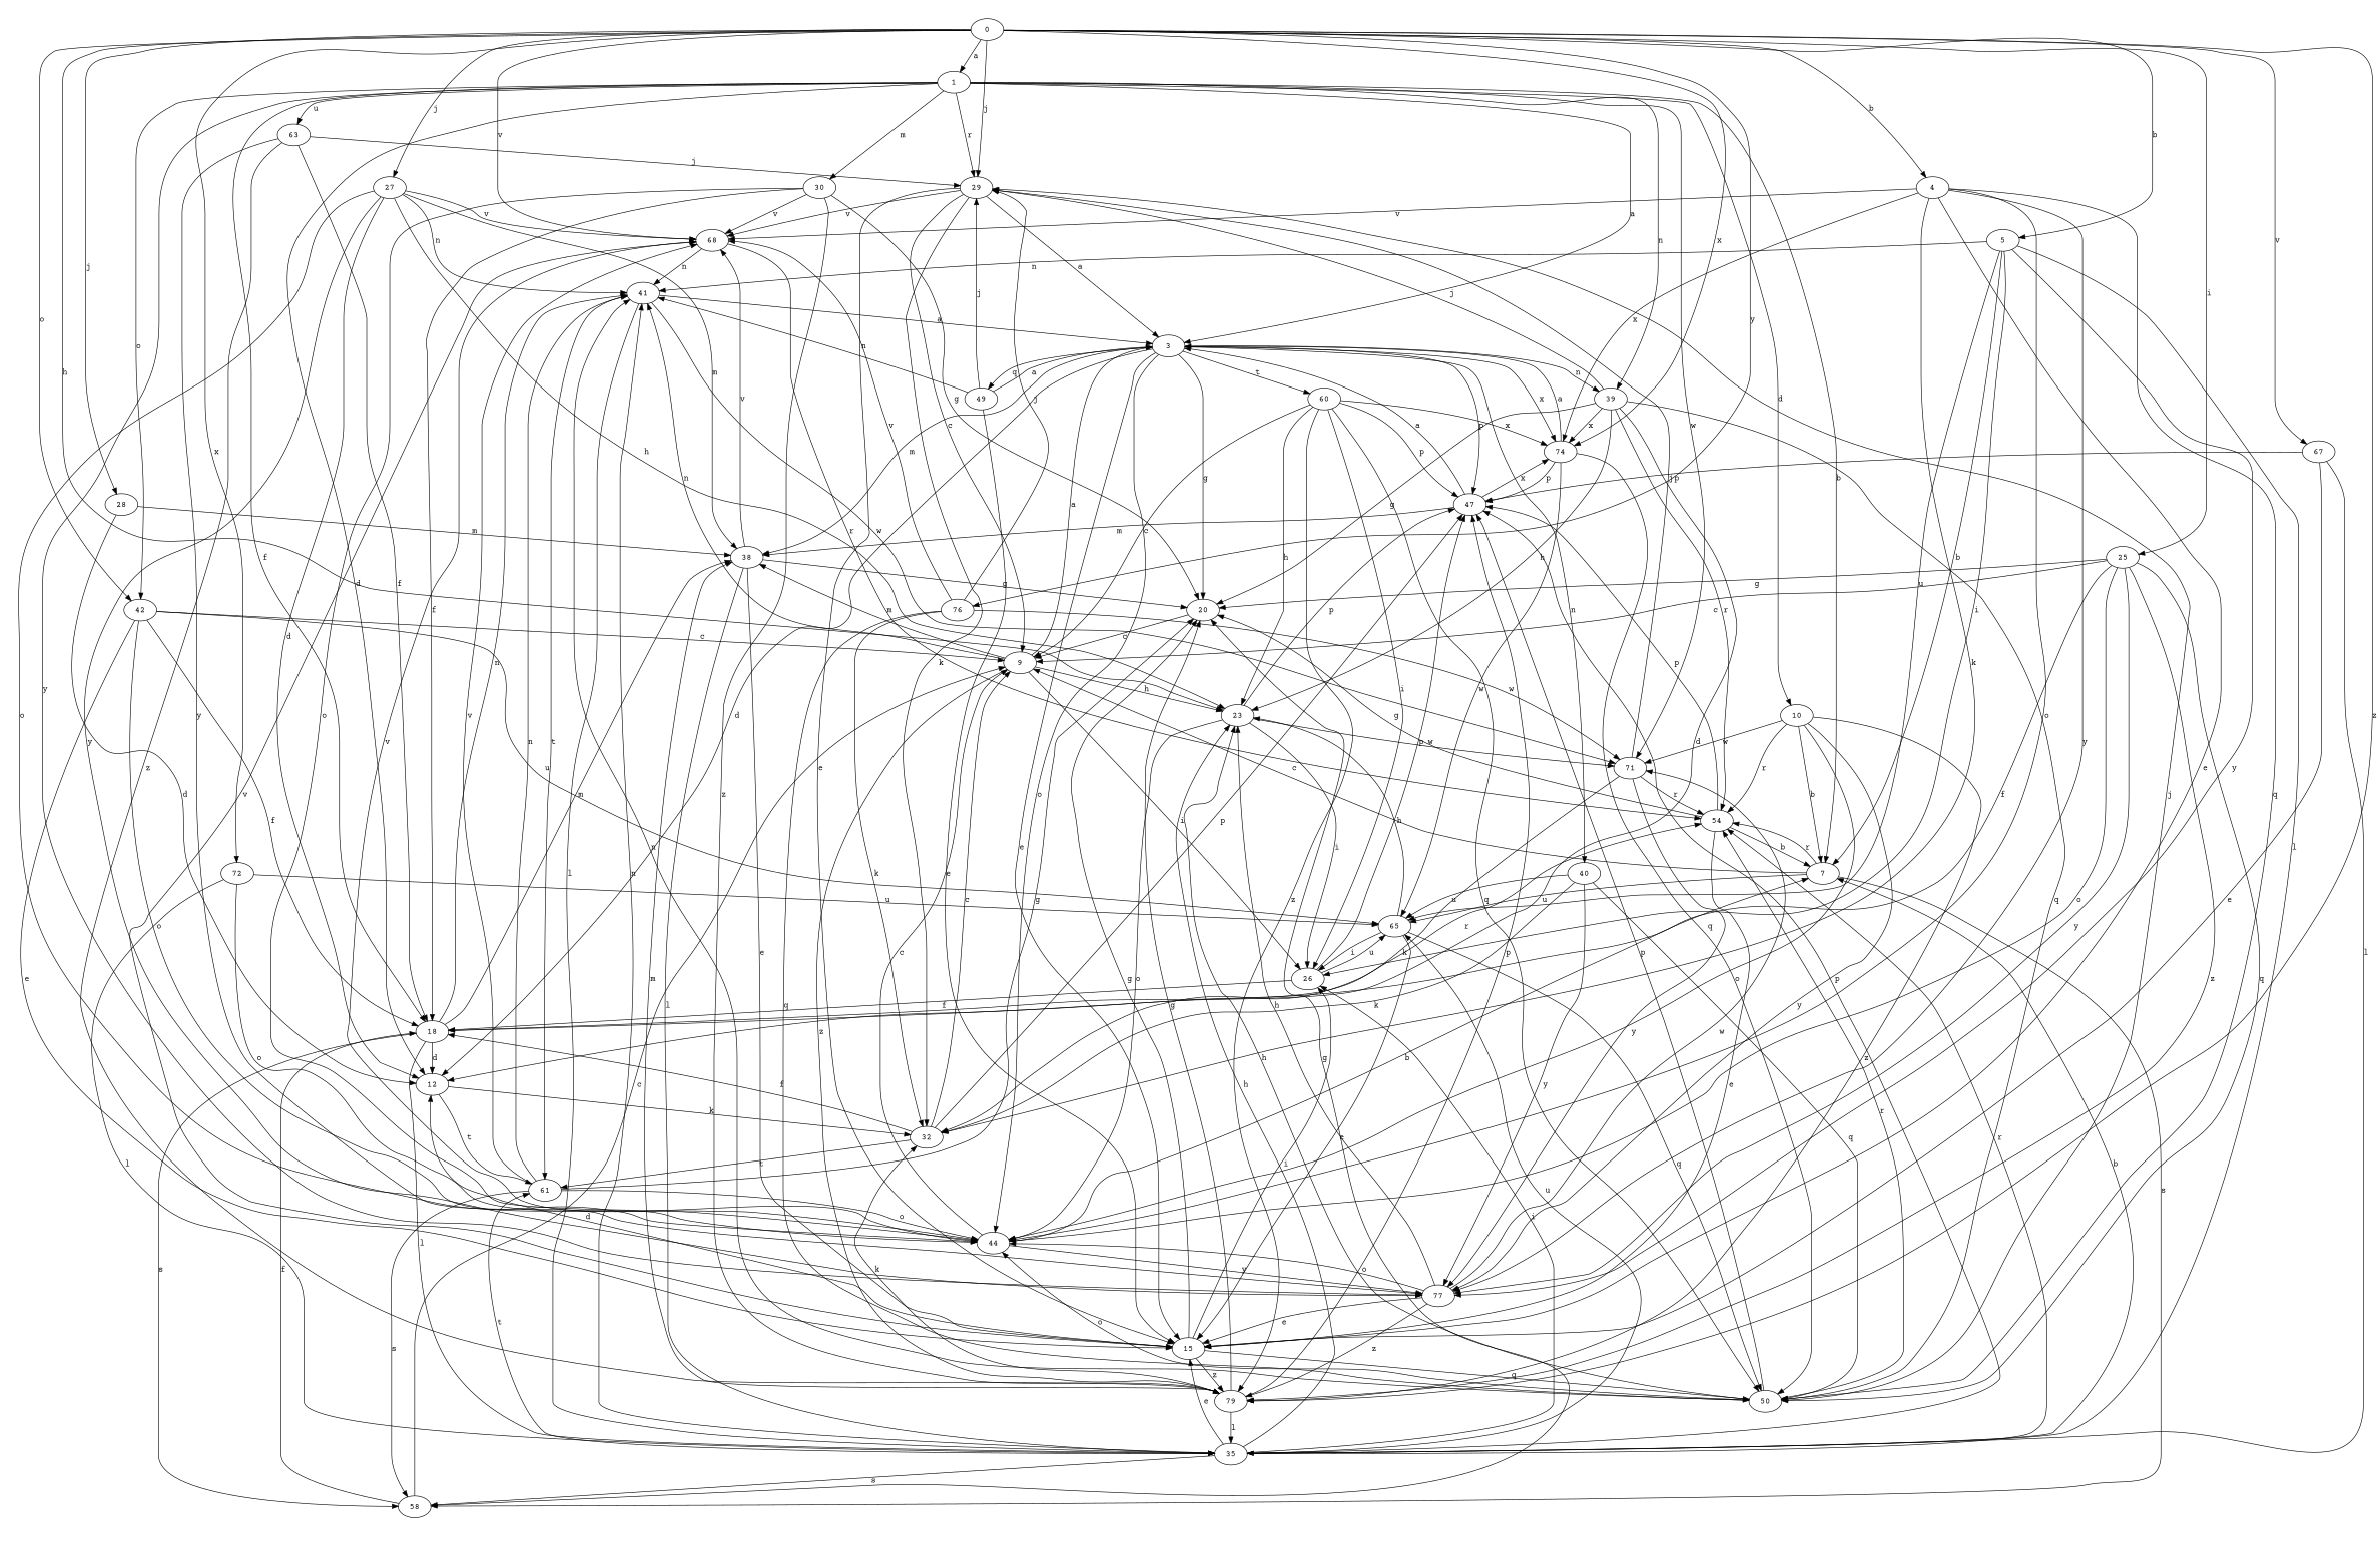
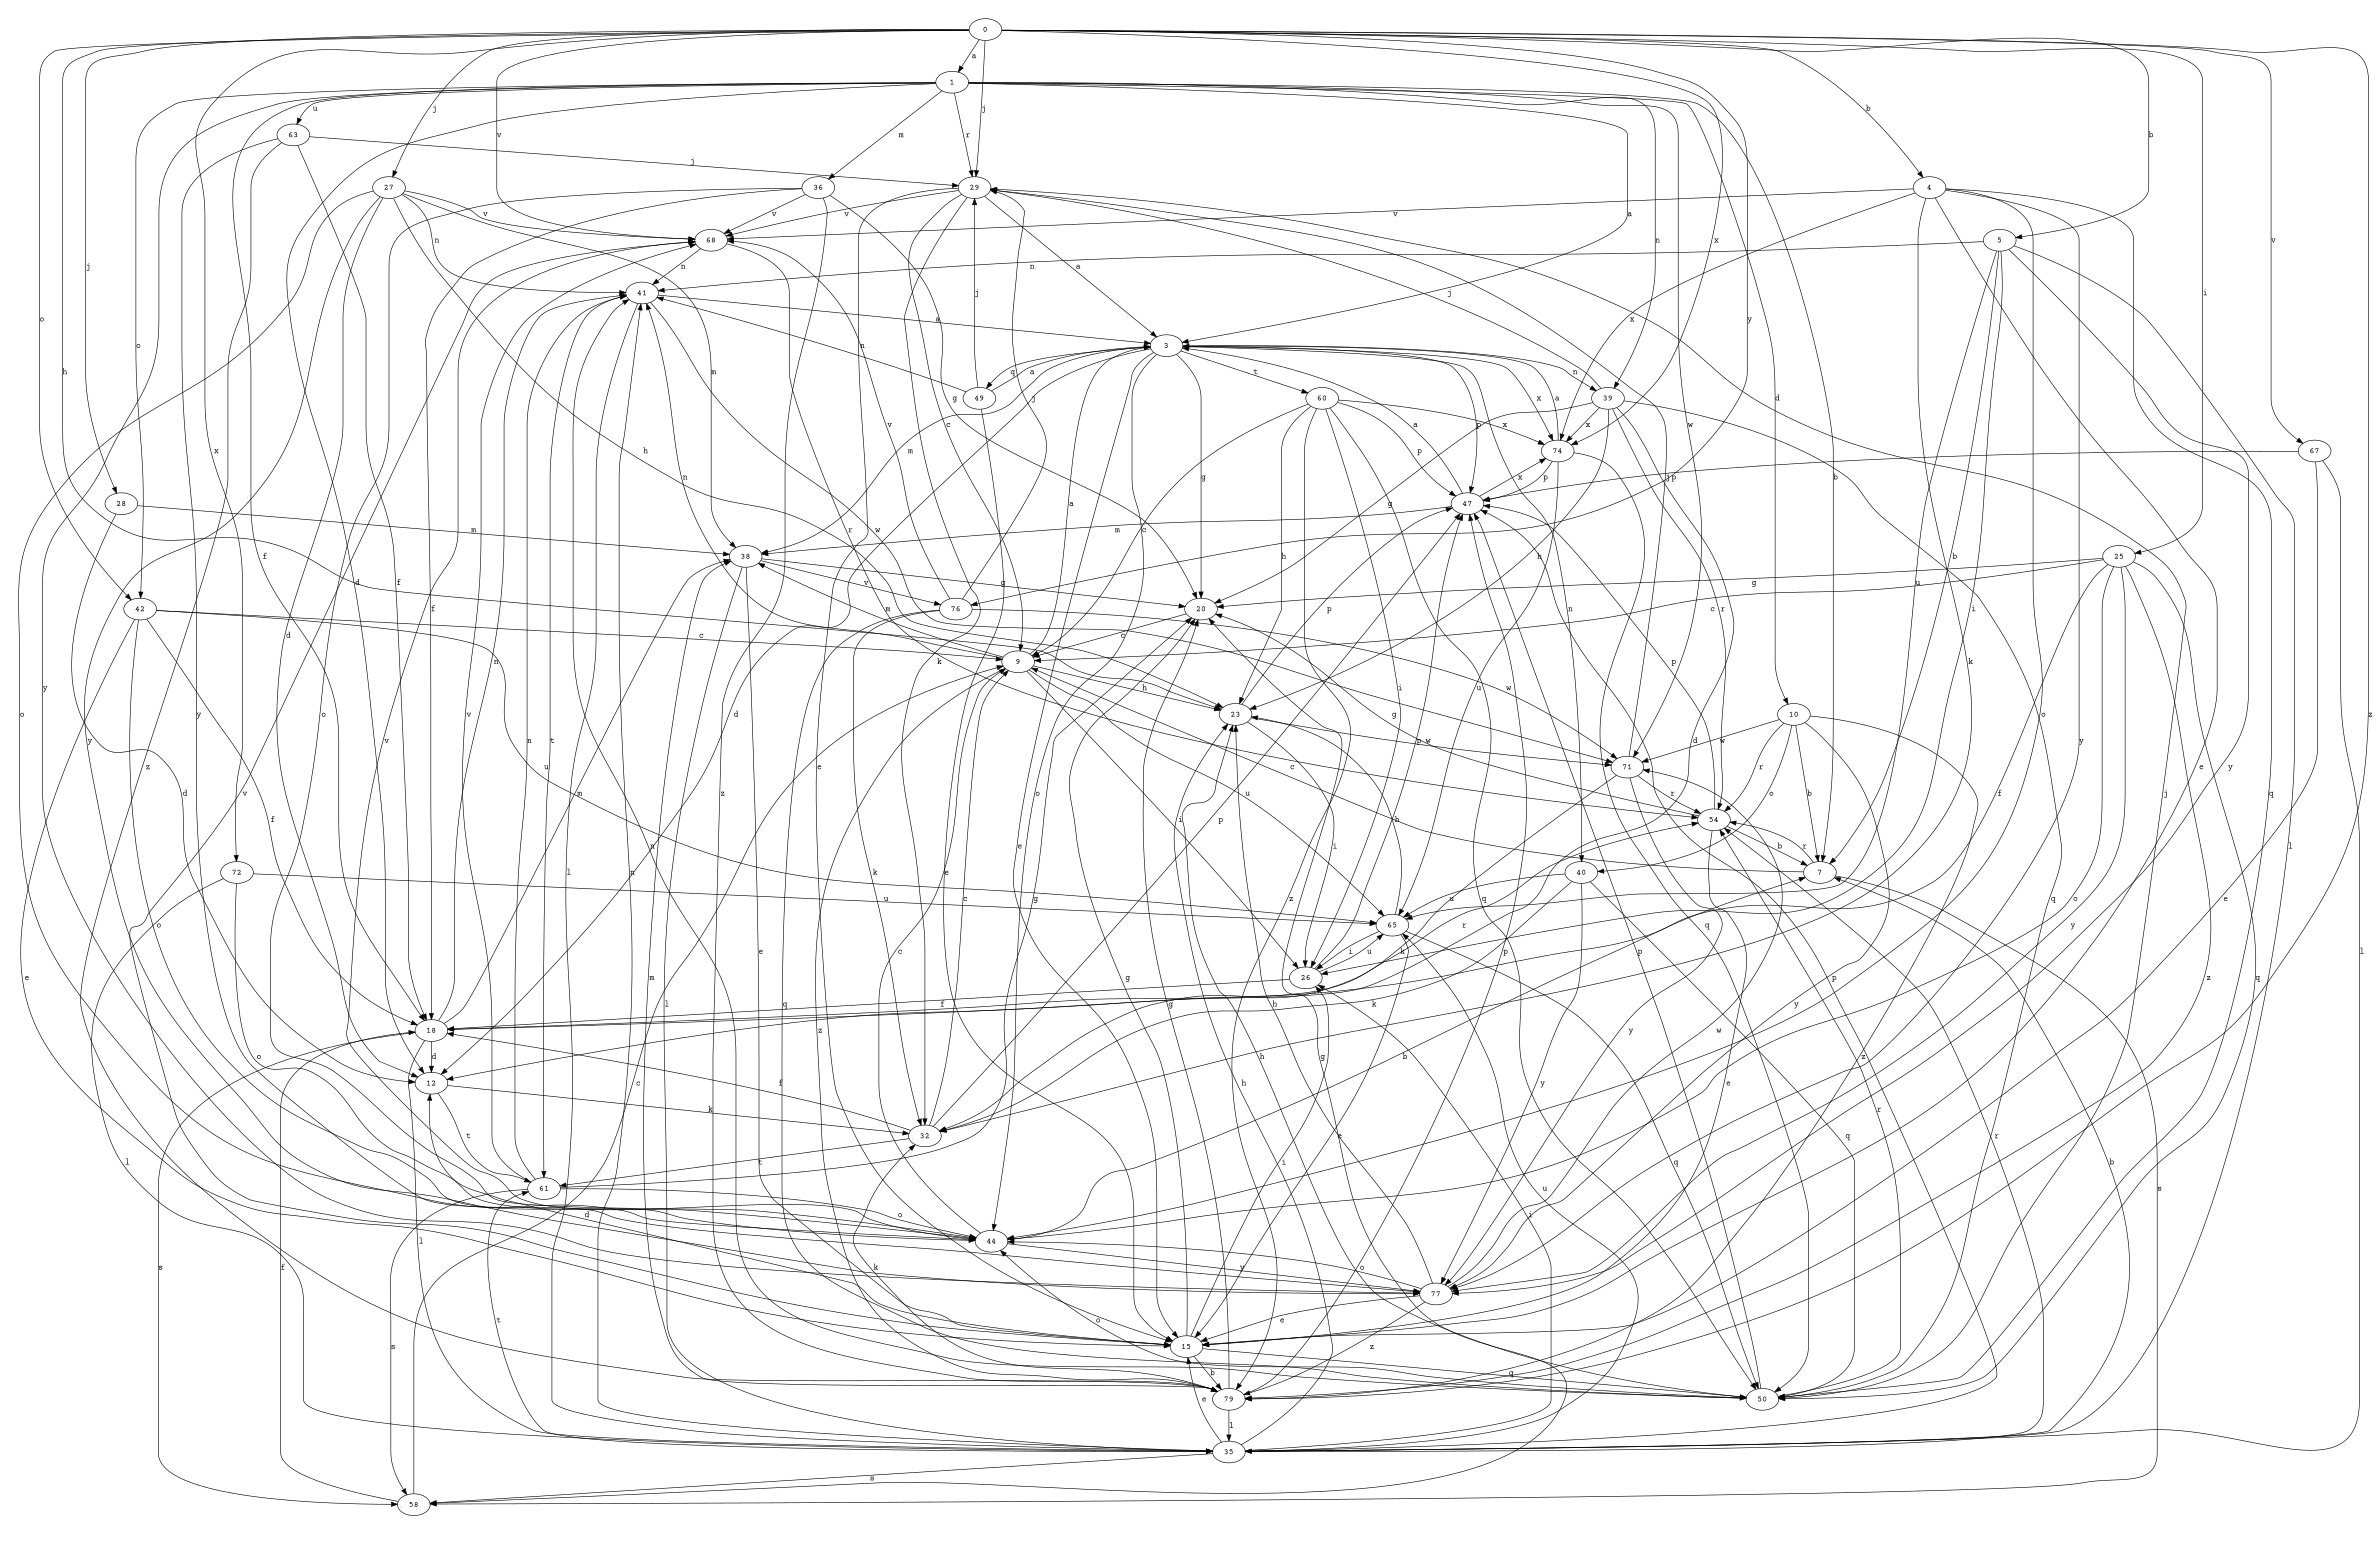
  strict digraph {
    fontname="Courier Prime"
    node [fontname="Courier Prime"]
    edge [fontname="Courier Prime"]
    0
    1
    4
    5
    23
    25
    27
    28
    29
    42
    67
    68
    72
    74
    76
    79
    3
    n18 [label=7]
    10
    12
    18
-   36 [label=30]
+   36
    39
    63
    71
    77
    15
    44
    32
    50
    26
    35
    41
    65
    47
    20
    9
    38
    54
    40
    49
    60
    58
    61
    0 -> 1 [label=a]
    0 -> 4 [label=b]
    0 -> 5 [label=b]
    0 -> 23 [label=h]
    0 -> 25 [label=i]
    0 -> 27 [label=j]
    0 -> 28 [label=j]
    0 -> 29 [label=j]
    0 -> 42 [label=o]
    0 -> 67 [label=v]
    0 -> 68 [label=v]
    0 -> 72 [label=x]
    0 -> 74 [label=x]
    0 -> 76 [label=y]
    0 -> 79 [label=z]
    1 -> 29 [label=r]
    1 -> 42 [label=o]
    1 -> 3 [label=a]
    1 -> n18 [label=b]
    1 -> 10 [label=d]
    1 -> 12 [label=d]
    1 -> 18 [label=f]
    1 -> 36 [label=m]
    1 -> 39 [label=n]
    1 -> 63 [label=u]
    1 -> 71 [label=w]
    1 -> 77 [label=y]
    4 -> 68 [label=v]
    4 -> 74 [label=x]
    4 -> 77 [label=y]
    4 -> 15 [label=e]
    4 -> 44 [label=o]
    4 -> 32 [label=k]
    4 -> 50 [label=q]
    5 -> n18 [label=b]
    5 -> 77 [label=y]
    5 -> 26 [label=i]
    5 -> 35 [label=l]
    5 -> 41 [label=n]
    5 -> 65 [label=u]
    23 -> 71 [label=w]
-   23 -> 44 [label=o]
    23 -> 26 [label=i]
    23 -> 47 [label=p]
    25 -> 79 [label=z]
    25 -> 18 [label=f]
    25 -> 77 [label=y]
    25 -> 44 [label=o]
    25 -> 50 [label=q]
    25 -> 20 [label=g]
    25 -> 9 [label=c]
    27 -> 23 [label=h]
    27 -> 68 [label=v]
    27 -> 12 [label=d]
    27 -> 77 [label=y]
    27 -> 44 [label=o]
    27 -> 41 [label=n]
    27 -> 38 [label=m]
    28 -> 12 [label=d]
    28 -> 38 [label=m]
    29 -> 68 [label=v]
    29 -> 3 [label=a]
    29 -> 15 [label=e]
    29 -> 32 [label=k]
    29 -> 9 [label=c]
    42 -> 18 [label=f]
    42 -> 15 [label=e]
    42 -> 44 [label=o]
    42 -> 65 [label=u]
    42 -> 9 [label=c]
    67 -> 15 [label=e]
    67 -> 35 [label=l]
    67 -> 47 [label=p]
    68 -> 41 [label=n]
    68 -> 54 [label=r]
    72 -> 44 [label=o]
    72 -> 35 [label=l]
    72 -> 65 [label=u]
    74 -> 3 [label=a]
    74 -> 50 [label=q]
-   74 -> 65 [label=w]
+   74 -> 65 [label=u]
    74 -> 47 [label=p]
    76 -> 29 [label=j]
    76 -> 68 [label=v]
    76 -> 71 [label=w]
    76 -> 32 [label=k]
    76 -> 50 [label=q]
    79 -> 32 [label=k]
    79 -> 35 [label=l]
    79 -> 47 [label=p]
    79 -> 20 [label=g]
    79 -> 38 [label=m]
    3 -> 74 [label=x]
    3 -> 12 [label=d]
    3 -> 39 [label=n]
    3 -> 15 [label=e]
    3 -> 44 [label=o]
    3 -> 47 [label=p]
    3 -> 20 [label=g]
    3 -> 38 [label=m]
    3 -> 40 [label=n]
    3 -> 49 [label=q]
    3 -> 60 [label=t]
-   n18 -> 65 [label=u]
+   9 -> 65 [label=u]
    n18 -> 9 [label=c]
    n18 -> 54 [label=r]
    n18 -> 58 [label=s]
    10 -> 79 [label=z]
    10 -> n18 [label=b]
    10 -> 71 [label=w]
    10 -> 77 [label=y]
-   10 -> 44 [label=o]
+   10 -> 40 [label=o]
    10 -> 54 [label=r]
    12 -> 32 [label=k]
    12 -> 61 [label=t]
    18 -> 12 [label=d]
    18 -> 35 [label=l]
    18 -> 41 [label=n]
    18 -> 38 [label=m]
    18 -> 54 [label=r]
    18 -> 58 [label=s]
    36 -> 68 [label=v]
    36 -> 79 [label=z]
    36 -> 18 [label=f]
    36 -> 44 [label=o]
    36 -> 20 [label=g]
    39 -> 23 [label=h]
    39 -> 29 [label=j]
    39 -> 74 [label=x]
    39 -> 12 [label=d]
    39 -> 50 [label=q]
    39 -> 20 [label=g]
    39 -> 54 [label=r]
    63 -> 29 [label=j]
    63 -> 79 [label=z]
    63 -> 18 [label=f]
    63 -> 77 [label=y]
    71 -> 29 [label=j]
    71 -> 77 [label=y]
    71 -> 32 [label=k]
    71 -> 54 [label=r]
    77 -> 23 [label=h]
    77 -> 79 [label=z]
    77 -> 71 [label=w]
    77 -> 15 [label=e]
    77 -> 44 [label=o]
    15 -> 68 [label=v]
-   15 -> 79 [label=z]
+   15 -> 79 [label=b]
    15 -> 12 [label=d]
    15 -> 50 [label=q]
    15 -> 26 [label=i]
    15 -> 20 [label=g]
    44 -> 68 [label=v]
    44 -> n18 [label=b]
    44 -> 77 [label=y]
    44 -> 9 [label=c]
    32 -> 18 [label=f]
    32 -> 47 [label=p]
    32 -> 9 [label=c]
    32 -> 61 [label=t]
    50 -> 23 [label=h]
    50 -> 29 [label=j]
    50 -> 44 [label=o]
    50 -> 41 [label=n]
    50 -> 47 [label=p]
    50 -> 54 [label=r]
    26 -> 18 [label=f]
    26 -> 65 [label=u]
    26 -> 47 [label=p]
    35 -> 23 [label=h]
    35 -> n18 [label=b]
    35 -> 15 [label=e]
    35 -> 26 [label=i]
    35 -> 41 [label=n]
    35 -> 65 [label=u]
    35 -> 47 [label=p]
    35 -> 54 [label=r]
    35 -> 58 [label=s]
    35 -> 61 [label=t]
    41 -> 3 [label=a]
    41 -> 71 [label=w]
    41 -> 35 [label=l]
    41 -> 61 [label=t]
    65 -> 23 [label=h]
    65 -> 15 [label=e]
    65 -> 50 [label=q]
    65 -> 26 [label=i]
    47 -> 74 [label=x]
    47 -> 3 [label=a]
    47 -> 38 [label=m]
    20 -> 9 [label=c]
    9 -> 23 [label=h]
    9 -> 79 [label=z]
    9 -> 3 [label=a]
    9 -> 26 [label=i]
    9 -> 41 [label=n]
    9 -> 38 [label=m]
-   38 -> 68 [label=v]
+   38 -> 76 [label=v]
    38 -> 15 [label=e]
    38 -> 35 [label=l]
    38 -> 20 [label=g]
    54 -> n18 [label=b]
    54 -> 15 [label=e]
    54 -> 47 [label=p]
    54 -> 20 [label=g]
    40 -> 77 [label=y]
    40 -> 32 [label=k]
    40 -> 50 [label=q]
    40 -> 65 [label=u]
    49 -> 29 [label=j]
    49 -> 3 [label=a]
    49 -> 15 [label=e]
    49 -> 41 [label=n]
    60 -> 23 [label=h]
    60 -> 74 [label=x]
    60 -> 79 [label=z]
    60 -> 50 [label=q]
    60 -> 26 [label=i]
    60 -> 47 [label=p]
    60 -> 9 [label=c]
    58 -> 18 [label=f]
    58 -> 20 [label=g]
    58 -> 9 [label=c]
    61 -> 68 [label=v]
    61 -> 44 [label=o]
    61 -> 41 [label=n]
    61 -> 20 [label=g]
    61 -> 58 [label=s]
  }
